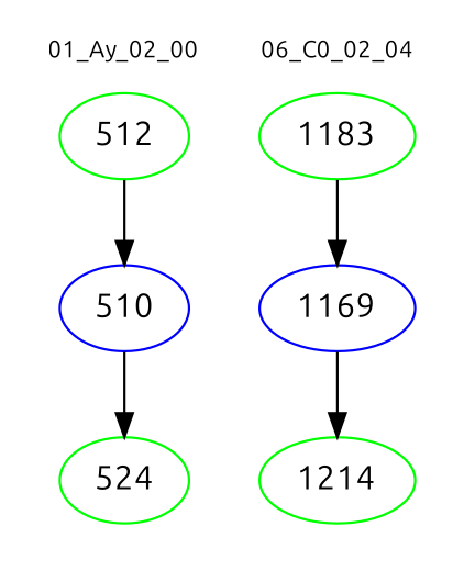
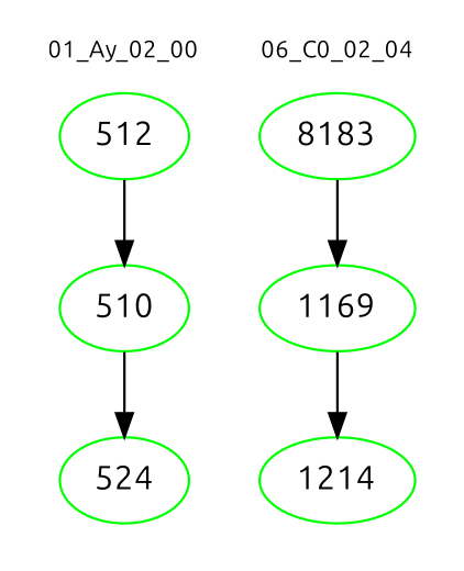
  digraph {
    fontname=Ubuntu
    node [color=green fontname=Ubuntu]
    edge [color=black fontname=Ubuntu]
    n1 [label=512]
-   n2 [color=blue label=510]
+   n2 [label=510]
    n3 [label=524]
-   n4 [label=1183]
-   n5 [color=blue label=1169]
+   n4 [label=8183]
+   n5 [label=1169]
    n6 [label=1214]
    subgraph cluster_1 {
      color=white
      fontsize=10
      label="01_Ay_02_00"
      n1
      n2
      n3
    }
    subgraph cluster_2 {
      color=white
      fontsize=10
      label="06_C0_02_04"
      n4
      n5
      n6
    }
    n1 -> n2
    n2 -> n3
    n4 -> n5
    n5 -> n6
  }
